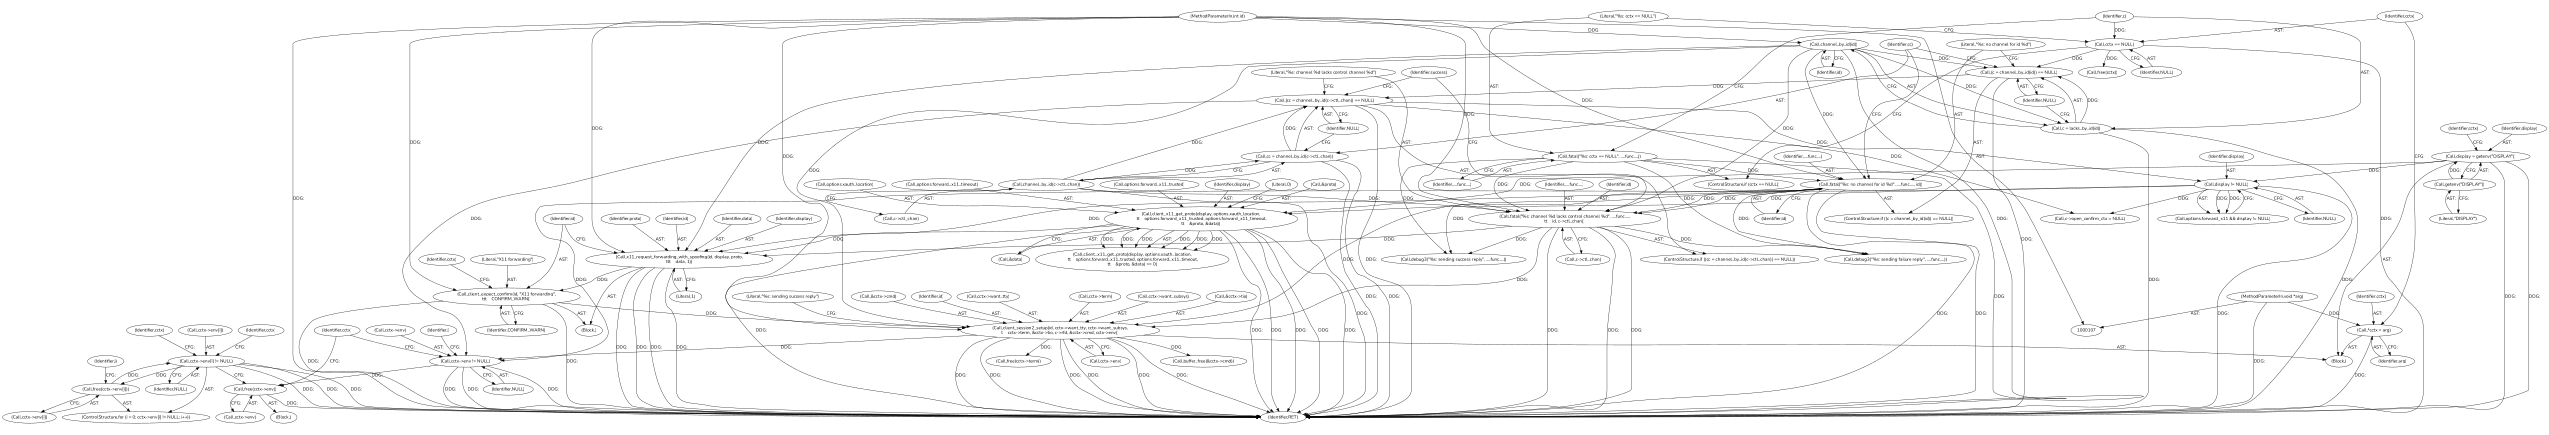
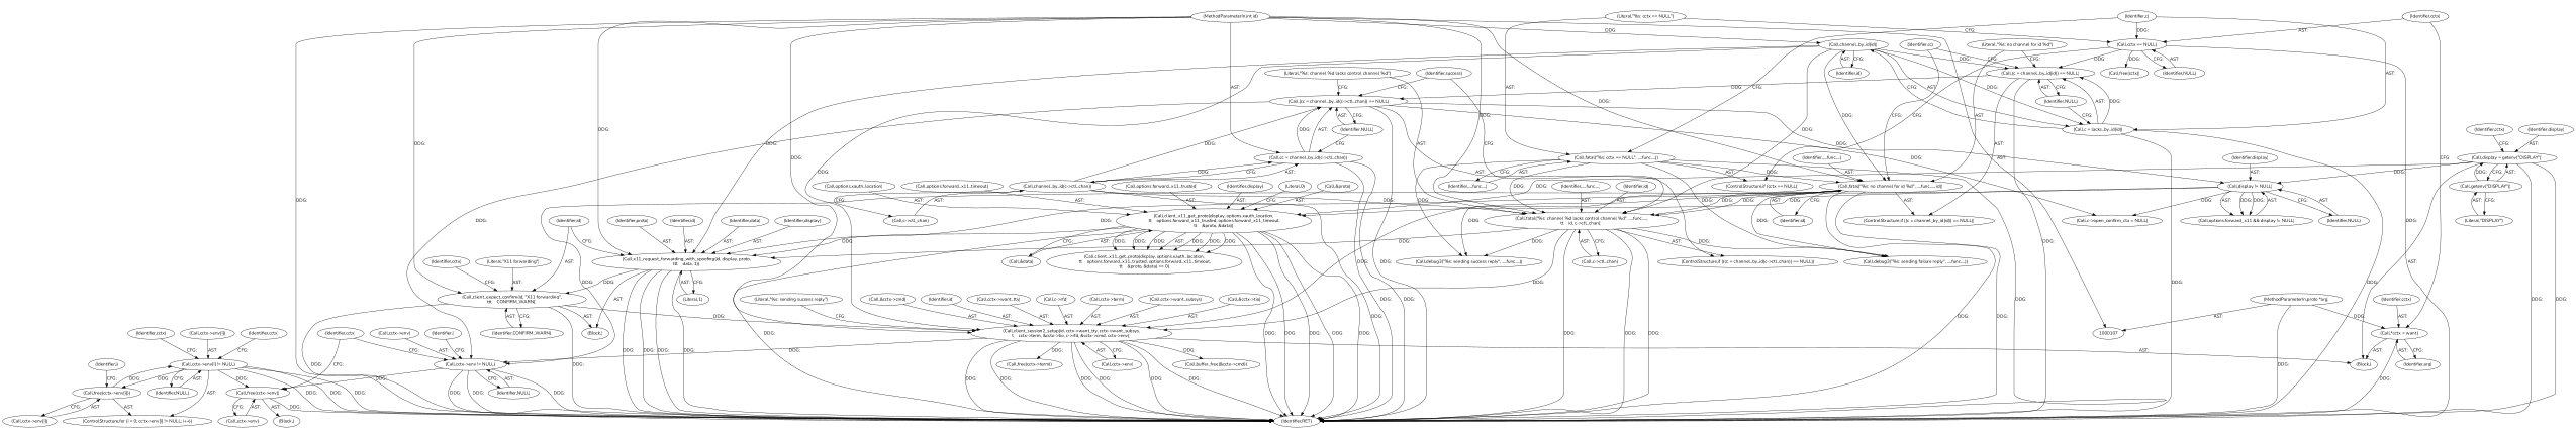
  digraph {
    fontname=Nunito
    node [fontname=Nunito]
    edge [fontname=Nunito]
    n1 [label="(Call,free(cctx->env))"]
    n2 [label="(Identifier,RET)"]
    n3 [label="(Block,)"]
    n4 [label="(Call,cctx->env)"]
    n5 [label="(Call,cctx->env[i] != NULL)"]
    n6 [label="(Call,free(cctx->env[i]))"]
    n7 [label="(ControlStructure,for (i = 0; cctx->env[i] != NULL; i++))"]
    n8 [label="(Identifier,NULL)"]
    n9 [label="(Call,cctx->env[i])"]
    n10 [label="(Call,cctx->env != NULL)"]
    n11 [label="(Identifier,NULL)"]
    n12 [label="(Call,client_session2_setup(id, cctx->want_tty, cctx->want_subsys,\n\t    cctx->term, &cctx->tio, c->rfd, &cctx->cmd, cctx->env))"]
    n13 [label="(Block,)"]
    n14 [label="(Call,buffer_free(&cctx->cmd))"]
    n15 [label="(Call,cctx->env)"]
    n16 [label="(Call,free(cctx->term))"]
    n17 [label="(Call,client_expect_confirm(id, \"X11 forwarding\",\n\t\t\t    CONFIRM_WARN))"]
    n18 [label="(Block,)"]
    n19 [label="(Identifier,CONFIRM_WARN)"]
    n20 [label="(Call,x11_request_forwarding_with_spoofing(id, display, proto,\n\t\t\t    data, 1))"]
    n21 [label="(Literal,1)"]
    n22 [label="(Call,fatal(\"%s: channel %d lacks control channel %d\", __func__,\n\t\t    id, c->ctl_chan))"]
    n23 [label="(Call,debug3(\"%s: sending success reply\", __func__))"]
    n24 [label="(Call,c->ctl_chan)"]
    n25 [label="(ControlStructure,if ((cc = channel_by_id(c->ctl_chan)) == NULL))"]
    n26 [label="(Call,debug3(\"%s: sending failure reply\", __func__))"]
    n27 [label="(Call,fatal(\"%s: cctx == NULL\", __func__))"]
    n28 [label="(Call,fatal(\"%s: no channel for id %d\", __func__, id))"]
    n29 [label="(ControlStructure,if (cctx == NULL))"]
    n30 [label="(Identifier,__func__)"]
    n31 [label="(ControlStructure,if ((c = channel_by_id(id)) == NULL))"]
    n32 [label="(Identifier,id)"]
    n33 [label="(Call,channel_by_id(id))"]
    n34 [label="(Call,(c = channel_by_id(id)) == NULL)"]
    n35 [label="(Call,c = lacks_by_id(id))"]
    n36 [label="(Identifier,id)"]
    n37 [label="(Call,(cc = channel_by_id(c->ctl_chan)) == NULL)"]
    n38 [label="(Identifier,NULL)"]
    n39 [label="(MethodParameterIn,int id)"]
    1000107
    n41 [label="(Call,channel_by_id(c->ctl_chan))"]
    n42 [label="(Call,cc = channel_by_id(c->ctl_chan))"]
    n43 [label="(Call,c->ctl_chan)"]
    n44 [label="(Call,display != NULL)"]
    n45 [label="(Call,c->open_confirm_ctx = NULL)"]
    n46 [label="(Identifier,NULL)"]
    n47 [label="(Call,client_x11_get_proto(display, options.xauth_location,\n \t\t    options.forward_x11_trusted, options.forward_x11_timeout,\n\t\t    &proto, &data))"]
    n48 [label="(Call,&data)"]
    n49 [label="(Call,client_x11_get_proto(display, options.xauth_location,\n \t\t    options.forward_x11_trusted, options.forward_x11_timeout,\n\t\t    &proto, &data) == 0)"]
    n50 [label="(Identifier,NULL)"]
    n51 [label="(Call,options.forward_x11 && display != NULL)"]
    n52 [label="(Call,display = getenv(\"DISPLAY\"))"]
    n53 [label="(Call,getenv(\"DISPLAY\"))"]
    n54 [label="(Literal,\"DISPLAY\")"]
    n55 [label="(Call,cctx == NULL)"]
    n56 [label="(Call,free(cctx))"]
    n57 [label="(Identifier,NULL)"]
-   n58 [label="(Call,*cctx = arg)"]
+   n58 [label="(Call,*cctx = want)"]
    n59 [label="(Identifier,arg)"]
-   n60 [label="(MethodParameterIn,void *arg)"]
+   n60 [label="(MethodParameterIn,proto *arg)"]
    n61 [label="(Literal,\"X11 forwarding\")"]
    n62 [label="(Identifier,cc)"]
    n63 [label="(Identifier,cctx)"]
    n64 [label="(Call,&cctx->tio)"]
    n65 [label="(Literal,\"%s: sending success reply\")"]
    n66 [label="(Call,&cctx->cmd)"]
    n67 [label="(Identifier,__func__)"]
    n68 [label="(Literal,0)"]
    n69 [label="(Identifier,i)"]
    n70 [label="(Identifier,cctx)"]
    n71 [label="(Call,cctx->env[i])"]
    n72 [label="(Identifier,id)"]
    n73 [label="(Call,&proto)"]
    n74 [label="(Identifier,cctx)"]
    n75 [label="(Call,cctx->env)"]
    n76 [label="(Identifier,display)"]
    n77 [label="(Identifier,display)"]
    n78 [label="(Call,cctx->want_tty)"]
    n79 [label="(Call,options.xauth_location)"]
    n80 [label="(Identifier,cctx)"]
    n81 [label="(Call,options.forward_x11_timeout)"]
    n82 [label="(Identifier,display)"]
    n83 [label="(Literal,\"%s: cctx == NULL\")"]
    n84 [label="(Identifier,__func__)"]
+   n85 [label="(Call,c->rfd)"]
    n86 [label="(Identifier,i)"]
    n87 [label="(Identifier,proto)"]
    n88 [label="(Identifier,id)"]
    n89 [label="(Call,options.forward_x11_trusted)"]
    n90 [label="(Identifier,cctx)"]
    n91 [label="(Identifier,display)"]
    n92 [label="(Literal,\"%s: channel %d lacks control channel %d\")"]
    n93 [label="(Identifier,cctx)"]
    n94 [label="(Call,cctx->term)"]
    n95 [label="(Identifier,cctx)"]
    n96 [label="(Identifier,success)"]
    n97 [label="(Identifier,id)"]
    n98 [label="(Literal,\"%s: no channel for id %d\")"]
    n99 [label="(Identifier,c)"]
    n100 [label="(Identifier,id)"]
    n101 [label="(Identifier,data)"]
    n102 [label="(Call,cctx->want_subsys)"]
    n1 -> n2 [label="DDG: "]
    n1 -> n3 [label="AST: "]
    n1 -> n4 [label="CFG: "]
    n4 -> n1 [label="AST: "]
-   n5 -> n1 [label="CFG: "]
+   n5 -> n1 [label="DDG: "]
    n5 -> n2 [label="DDG: "]
    n5 -> n2 [label="DDG: "]
    n5 -> n2 [label="DDG: "]
    n5 -> n6 [label="DDG: "]
    n5 -> n7 [label="AST: "]
    n5 -> n8 [label="CFG: "]
    n6 -> n5 [label="DDG: "]
    n6 -> n7 [label="AST: "]
    n6 -> n9 [label="CFG: "]
    n8 -> n5 [label="AST: "]
    n9 -> n6 [label="AST: "]
    n10 -> n1 [label="DDG: "]
    n10 -> n2 [label="DDG: "]
    n10 -> n2 [label="DDG: "]
    n10 -> n2 [label="DDG: "]
    n10 -> n11 [label="CFG: "]
    n11 -> n10 [label="AST: "]
    n12 -> n2 [label="DDG: "]
    n12 -> n2 [label="DDG: "]
    n12 -> n2 [label="DDG: "]
    n12 -> n2 [label="DDG: "]
    n12 -> n2 [label="DDG: "]
    n12 -> n2 [label="DDG: "]
    n12 -> n10 [label="DDG: "]
    n12 -> n13 [label="AST: "]
    n12 -> n14 [label="DDG: "]
    n12 -> n15 [label="CFG: "]
    n12 -> n16 [label="DDG: "]
    n15 -> n12 [label="AST: "]
    n17 -> n2 [label="DDG: "]
    n17 -> n2 [label="DDG: "]
    n17 -> n12 [label="DDG: "]
    n17 -> n18 [label="AST: "]
    n17 -> n19 [label="CFG: "]
    n19 -> n17 [label="AST: "]
    n20 -> n2 [label="DDG: "]
    n20 -> n2 [label="DDG: "]
    n20 -> n2 [label="DDG: "]
    n20 -> n2 [label="DDG: "]
    n20 -> n17 [label="DDG: "]
    n20 -> n18 [label="AST: "]
    n20 -> n21 [label="CFG: "]
    n21 -> n20 [label="AST: "]
    n22 -> n2 [label="DDG: "]
    n22 -> n2 [label="DDG: "]
    n22 -> n2 [label="DDG: "]
    n22 -> n12 [label="DDG: "]
    n22 -> n20 [label="DDG: "]
    n22 -> n23 [label="DDG: "]
    n22 -> n24 [label="CFG: "]
    n22 -> n25 [label="AST: "]
    n22 -> n26 [label="DDG: "]
    n24 -> n22 [label="AST: "]
    n27 -> n2 [label="DDG: "]
    n27 -> n22 [label="DDG: "]
    n27 -> n23 [label="DDG: "]
    n27 -> n26 [label="DDG: "]
    n27 -> n28 [label="DDG: "]
    n27 -> n29 [label="AST: "]
    n27 -> n30 [label="CFG: "]
    n28 -> n2 [label="DDG: "]
    n28 -> n2 [label="DDG: "]
    n28 -> n12 [label="DDG: "]
    n28 -> n20 [label="DDG: "]
    n28 -> n22 [label="DDG: "]
    n28 -> n22 [label="DDG: "]
    n28 -> n23 [label="DDG: "]
    n28 -> n26 [label="DDG: "]
    n28 -> n31 [label="AST: "]
    n28 -> n32 [label="CFG: "]
    n30 -> n27 [label="AST: "]
    n32 -> n28 [label="AST: "]
-   n33 -> n2 [label="DDG: "]
    n33 -> n12 [label="DDG: "]
    n33 -> n20 [label="DDG: "]
    n33 -> n22 [label="DDG: "]
    n33 -> n28 [label="DDG: "]
    n33 -> n34 [label="DDG: "]
    n33 -> n35 [label="AST: "]
    n33 -> n35 [label="DDG: "]
    n33 -> n36 [label="CFG: "]
    n34 -> n2 [label="DDG: "]
    n34 -> n31 [label="AST: "]
    n34 -> n37 [label="DDG: "]
    n34 -> n38 [label="CFG: "]
    n35 -> n2 [label="DDG: "]
    n35 -> n2 [label="DDG: "]
    n35 -> n33 [label="CFG: "]
    n35 -> n34 [label="AST: "]
    n35 -> n34 [label="DDG: "]
    n36 -> n33 [label="AST: "]
    n37 -> n2 [label="DDG: "]
    n37 -> n10 [label="DDG: "]
    n37 -> n25 [label="AST: "]
    n37 -> n44 [label="DDG: "]
    n37 -> n45 [label="DDG: "]
    n37 -> n46 [label="CFG: "]
    n38 -> n34 [label="AST: "]
    n38 -> n35 [label="CFG: "]
    n39 -> n2 [label="DDG: "]
    n39 -> n12 [label="DDG: "]
    n39 -> n17 [label="DDG: "]
    n39 -> n20 [label="DDG: "]
    n39 -> n22 [label="DDG: "]
    n39 -> n28 [label="DDG: "]
    n39 -> n33 [label="DDG: "]
    n39 -> 1000107 [label="AST: "]
    n41 -> n2 [label="DDG: "]
    n41 -> n22 [label="DDG: "]
    n41 -> n37 [label="DDG: "]
    n41 -> n42 [label="AST: "]
    n41 -> n42 [label="DDG: "]
    n41 -> n43 [label="CFG: "]
    n42 -> n2 [label="DDG: "]
    n42 -> n2 [label="DDG: "]
    n42 -> n37 [label="AST: "]
    n42 -> n37 [label="DDG: "]
    n42 -> n41 [label="CFG: "]
    n43 -> n41 [label="AST: "]
-   n44 -> n2 [label="DDG: "]
    n44 -> n10 [label="DDG: "]
    n44 -> n45 [label="DDG: "]
    n44 -> n47 [label="DDG: "]
    n44 -> n50 [label="CFG: "]
    n44 -> n51 [label="AST: "]
    n44 -> n51 [label="DDG: "]
    n44 -> n51 [label="DDG: "]
    n46 -> n37 [label="AST: "]
    n46 -> n42 [label="CFG: "]
    n47 -> n2 [label="DDG: "]
    n47 -> n2 [label="DDG: "]
    n47 -> n2 [label="DDG: "]
    n47 -> n2 [label="DDG: "]
    n47 -> n2 [label="DDG: "]
    n47 -> n2 [label="DDG: "]
    n47 -> n20 [label="DDG: "]
    n47 -> n48 [label="CFG: "]
    n47 -> n49 [label="AST: "]
    n47 -> n49 [label="DDG: "]
    n47 -> n49 [label="DDG: "]
    n47 -> n49 [label="DDG: "]
    n47 -> n49 [label="DDG: "]
    n47 -> n49 [label="DDG: "]
    n47 -> n49 [label="DDG: "]
    n48 -> n47 [label="AST: "]
    n50 -> n44 [label="AST: "]
-   n51 -> n44 [label="CFG: "]
+   n51 -> n44 [label="AST: "]
    n52 -> n2 [label="DDG: "]
    n52 -> n2 [label="DDG: "]
    n52 -> n13 [label="AST: "]
    n52 -> n44 [label="DDG: "]
    n52 -> n47 [label="DDG: "]
    n52 -> n53 [label="CFG: "]
    n53 -> n52 [label="AST: "]
    n53 -> n52 [label="DDG: "]
    n53 -> n54 [label="CFG: "]
    n54 -> n53 [label="AST: "]
    n55 -> n2 [label="DDG: "]
    n55 -> n29 [label="CFG: "]
    n55 -> n34 [label="DDG: "]
    n55 -> n56 [label="DDG: "]
    n55 -> n57 [label="CFG: "]
    n57 -> n55 [label="AST: "]
    n58 -> n2 [label="DDG: "]
    n58 -> n13 [label="AST: "]
    n58 -> n59 [label="CFG: "]
    n59 -> n58 [label="AST: "]
    n60 -> n2 [label="DDG: "]
    n60 -> 1000107 [label="AST: "]
    n60 -> n58 [label="DDG: "]
    n61 -> n17 [label="AST: "]
    n62 -> n28 [label="CFG: "]
    n62 -> n34 [label="CFG: "]
-   n62 -> n42 [label="AST: "]
+   n39 -> n42 [label="AST: "]
    n63 -> n55 [label="AST: "]
    n63 -> n58 [label="CFG: "]
    n64 -> n12 [label="AST: "]
    n65 -> n12 [label="CFG: "]
    n66 -> n12 [label="AST: "]
    n67 -> n22 [label="AST: "]
    n68 -> n47 [label="CFG: "]
    n69 -> n10 [label="CFG: "]
    n70 -> n1 [label="CFG: "]
    n70 -> n10 [label="CFG: "]
    n71 -> n5 [label="AST: "]
    n72 -> n12 [label="AST: "]
    n73 -> n47 [label="AST: "]
    n74 -> n58 [label="AST: "]
    n75 -> n10 [label="AST: "]
    n76 -> n52 [label="AST: "]
    n77 -> n44 [label="AST: "]
    n78 -> n12 [label="AST: "]
    n79 -> n47 [label="AST: "]
    n80 -> n17 [label="CFG: "]
    n81 -> n47 [label="AST: "]
    n82 -> n20 [label="AST: "]
    n83 -> n27 [label="AST: "]
    n83 -> n55 [label="CFG: "]
    n84 -> n28 [label="AST: "]
+   n85 -> n12 [label="AST: "]
    n86 -> n6 [label="CFG: "]
    n87 -> n20 [label="AST: "]
    n88 -> n22 [label="AST: "]
    n89 -> n47 [label="AST: "]
    n90 -> n5 [label="CFG: "]
    n91 -> n47 [label="AST: "]
    n92 -> n22 [label="AST: "]
    n92 -> n37 [label="CFG: "]
    n93 -> n52 [label="CFG: "]
    n94 -> n12 [label="AST: "]
    n95 -> n5 [label="CFG: "]
    n96 -> n22 [label="CFG: "]
    n96 -> n37 [label="CFG: "]
    n97 -> n17 [label="AST: "]
    n97 -> n20 [label="CFG: "]
    n98 -> n28 [label="AST: "]
    n98 -> n34 [label="CFG: "]
    n99 -> n27 [label="CFG: "]
    n99 -> n35 [label="AST: "]
    n99 -> n55 [label="DDG: "]
    n100 -> n20 [label="AST: "]
    n101 -> n20 [label="AST: "]
    n102 -> n12 [label="AST: "]
  }
